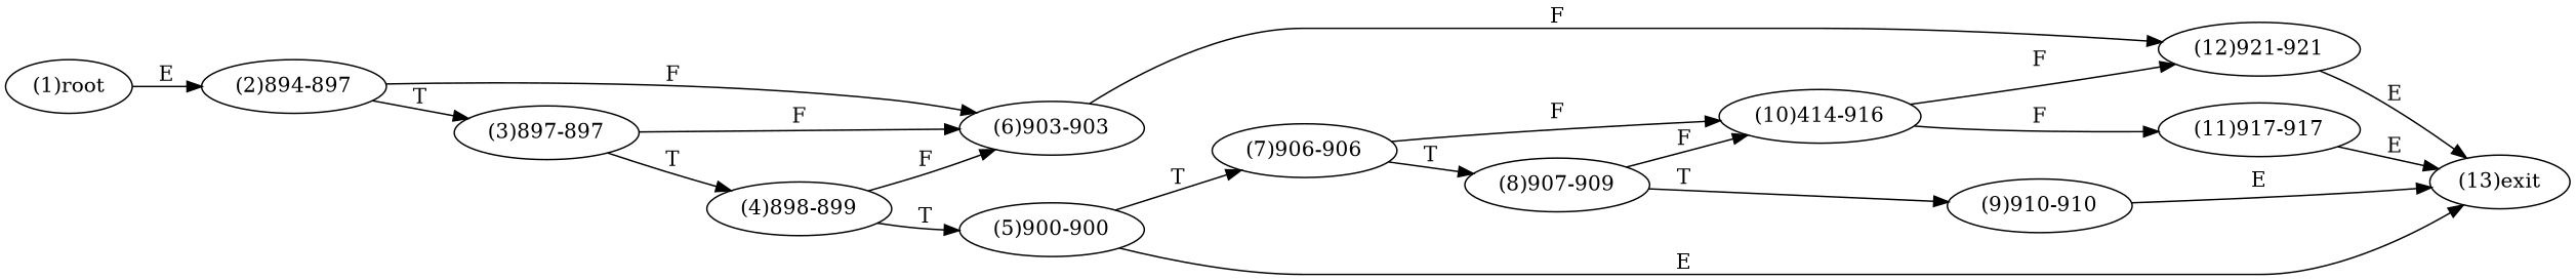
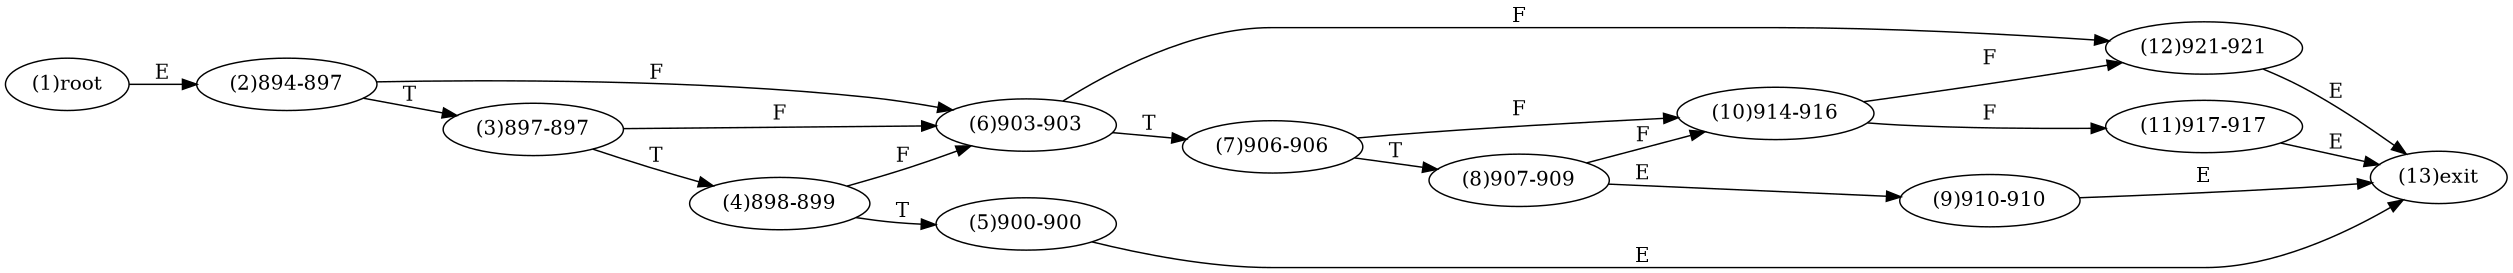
  digraph {
    rankdir=LR
    n1 [label="(1)root"]
    n2 [label="(2)894-897"]
    n3 [label="(3)897-897"]
    n4 [label="(6)903-903"]
    n5 [label="(4)898-899"]
    n6 [label="(7)906-906"]
    n7 [label="(12)921-921"]
    n8 [label="(5)900-900"]
    n9 [label="(13)exit"]
    n10 [label="(8)907-909"]
-   n11 [label="(10)414-916"]
+   n11 [label="(10)914-916"]
    n12 [label="(9)910-910"]
    n13 [label="(11)917-917"]
    n1 -> n2 [label=E]
    n2 -> n3 [label=T]
    n2 -> n4 [label=F]
    n3 -> n4 [label=F]
    n3 -> n5 [label=T]
-   n8 -> n6 [label=T]
+   n4 -> n6 [label=T]
    n4 -> n7 [label=F]
    n5 -> n4 [label=F]
    n5 -> n8 [label=T]
    n6 -> n10 [label=T]
    n6 -> n11 [label=F]
    n7 -> n9 [label=E]
    n8 -> n9 [label=E]
    n10 -> n11 [label=F]
-   n10 -> n12 [label=T]
+   n10 -> n12 [label=E]
    n11 -> n7 [label=F]
    n11 -> n13 [label=F]
    n12 -> n9 [label=E]
    n13 -> n9 [label=E]
  }
